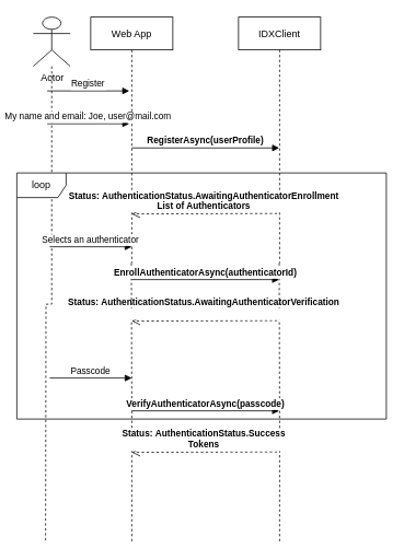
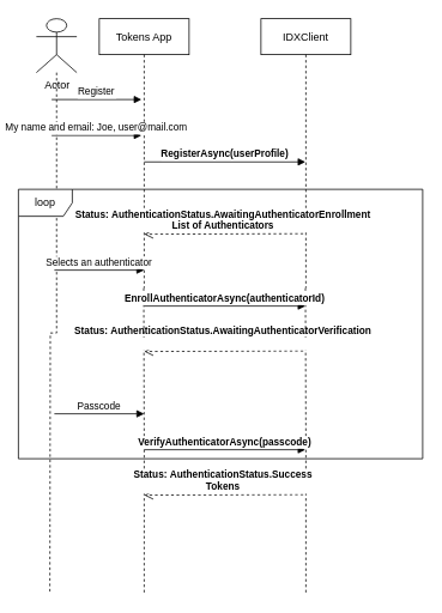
  <mxCell id="0" />
  <mxCell id="1" parent="0" />
  <mxCell id="2" style="edgeStyle=orthogonalEdgeStyle;rounded=0;orthogonalLoop=1;jettySize=auto;html=1;dashed=1;startArrow=none;startFill=0;endArrow=none;endFill=0;" parent="1" source="3" edge="1"><mxGeometry relative="1" as="geometry"><mxPoint x="160" y="660" as="targetPoint" /></mxGeometry></mxCell>
- <mxCell id="3" value="Web App" style="shape=umlLifeline;perimeter=lifelinePerimeter;container=1;collapsible=0;recursiveResize=0;rounded=0;shadow=0;strokeWidth=1;" parent="1" vertex="1"><mxGeometry x="110" y="20" width="100" height="300" as="geometry" /></mxCell>
+ <mxCell id="3" value="Tokens App" style="shape=umlLifeline;perimeter=lifelinePerimeter;container=1;collapsible=0;recursiveResize=0;rounded=0;shadow=0;strokeWidth=1;" parent="1" vertex="1"><mxGeometry x="110" y="20" width="100" height="300" as="geometry" /></mxCell>
  <mxCell id="4" value="Register" style="verticalAlign=bottom;startArrow=none;endArrow=block;startSize=8;shadow=0;strokeWidth=1;startFill=0;" parent="3" edge="1"><mxGeometry relative="1" as="geometry"><mxPoint x="-53" y="90" as="sourcePoint" /><mxPoint x="47" y="90" as="targetPoint" /></mxGeometry></mxCell>
  <mxCell id="5" value="RegisterAsync(userProfile)" style="verticalAlign=bottom;startArrow=none;endArrow=block;startSize=8;shadow=0;strokeWidth=1;startFill=0;fontStyle=1" parent="3" target="7" edge="1"><mxGeometry relative="1" as="geometry"><mxPoint x="50" y="159.5" as="sourcePoint" /><mxPoint x="150" y="159.5" as="targetPoint" /></mxGeometry></mxCell>
  <mxCell id="6" style="edgeStyle=orthogonalEdgeStyle;rounded=0;orthogonalLoop=1;jettySize=auto;html=1;dashed=1;startArrow=none;startFill=0;endArrow=none;endFill=0;" parent="1" source="7" edge="1"><mxGeometry relative="1" as="geometry"><mxPoint x="340" y="660" as="targetPoint" /></mxGeometry></mxCell>
  <mxCell id="7" value="IDXClient" style="shape=umlLifeline;perimeter=lifelinePerimeter;container=1;collapsible=0;recursiveResize=0;rounded=0;shadow=0;strokeWidth=1;" parent="1" vertex="1"><mxGeometry x="290" y="20" width="100" height="300" as="geometry" /></mxCell>
  <mxCell id="8" value="Status: AuthenticationStatus.AwaitingAuthenticatorEnrollment&#10;List of Authenticators" style="verticalAlign=bottom;endArrow=open;dashed=1;endSize=8;exitX=0.47;exitY=0.798;shadow=0;strokeWidth=1;fontStyle=1;exitDx=0;exitDy=0;exitPerimeter=0;" parent="1" source="7" edge="1"><mxGeometry relative="1" as="geometry"><mxPoint x="160" y="260" as="targetPoint" /><mxPoint x="330" y="260" as="sourcePoint" /></mxGeometry></mxCell>
  <mxCell id="9" style="edgeStyle=orthogonalEdgeStyle;rounded=0;orthogonalLoop=1;jettySize=auto;html=1;dashed=1;endArrow=none;endFill=0;" parent="1" source="10" edge="1"><mxGeometry relative="1" as="geometry"><mxPoint x="55" y="660" as="targetPoint" /></mxGeometry></mxCell>
  <mxCell id="10" value="Actor" style="shape=umlActor;verticalLabelPosition=bottom;verticalAlign=top;html=1;outlineConnect=0;" parent="1" vertex="1"><mxGeometry x="40" y="20" width="45" height="60" as="geometry" /></mxCell>
  <mxCell id="11" value="My name and email: Joe, user@mail.com" style="verticalAlign=bottom;startArrow=none;endArrow=block;startSize=8;shadow=0;strokeWidth=1;startFill=0;" parent="1" edge="1"><mxGeometry relative="1" as="geometry"><mxPoint x="57" y="150" as="sourcePoint" /><mxPoint x="157" y="150" as="targetPoint" /></mxGeometry></mxCell>
  <mxCell id="12" value="Selects an authenticator" style="verticalAlign=bottom;startArrow=none;endArrow=block;startSize=8;shadow=0;strokeWidth=1;startFill=0;" parent="1" edge="1"><mxGeometry relative="1" as="geometry"><mxPoint x="60" y="300" as="sourcePoint" /><mxPoint x="160" y="300" as="targetPoint" /></mxGeometry></mxCell>
  <mxCell id="13" value="EnrollAuthenticatorAsync(authenticatorId)" style="verticalAlign=bottom;startArrow=none;endArrow=block;startSize=8;shadow=0;strokeWidth=1;startFill=0;fontStyle=1" parent="1" edge="1"><mxGeometry relative="1" as="geometry"><mxPoint x="160" y="340" as="sourcePoint" /><mxPoint x="339.5" y="340" as="targetPoint" /></mxGeometry></mxCell>
  <mxCell id="14" value="Status: AuthenticationStatus.AwaitingAuthenticatorVerification&#10;" style="verticalAlign=bottom;endArrow=open;dashed=1;endSize=8;exitX=0.47;exitY=0.798;shadow=0;strokeWidth=1;fontStyle=1;exitDx=0;exitDy=0;exitPerimeter=0;" parent="1" edge="1"><mxGeometry relative="1" as="geometry"><mxPoint x="160" y="390.6" as="targetPoint" /><mxPoint x="337" y="390" as="sourcePoint" /></mxGeometry></mxCell>
  <mxCell id="15" value="Passcode" style="verticalAlign=bottom;startArrow=none;endArrow=block;startSize=8;shadow=0;strokeWidth=1;startFill=0;" parent="1" edge="1"><mxGeometry relative="1" as="geometry"><mxPoint x="60" y="460" as="sourcePoint" /><mxPoint x="160" y="460" as="targetPoint" /></mxGeometry></mxCell>
  <mxCell id="16" value="VerifyAuthenticatorAsync(passcode)" style="verticalAlign=bottom;startArrow=none;endArrow=block;startSize=8;shadow=0;strokeWidth=1;startFill=0;fontStyle=1" parent="1" edge="1"><mxGeometry relative="1" as="geometry"><mxPoint x="160" y="500" as="sourcePoint" /><mxPoint x="339.5" y="500" as="targetPoint" /></mxGeometry></mxCell>
  <mxCell id="17" value="Status: AuthenticationStatus.Success&#10;Tokens" style="verticalAlign=bottom;endArrow=open;dashed=1;endSize=8;exitX=0.47;exitY=0.798;shadow=0;strokeWidth=1;fontStyle=1;exitDx=0;exitDy=0;exitPerimeter=0;" parent="1" edge="1"><mxGeometry relative="1" as="geometry"><mxPoint x="160" y="550.6" as="targetPoint" /><mxPoint x="337" y="550" as="sourcePoint" /></mxGeometry></mxCell>
  <mxCell id="18" value="loop" style="shape=umlFrame;whiteSpace=wrap;html=1;" parent="1" vertex="1"><mxGeometry x="20" y="210" width="450" height="300" as="geometry" /></mxCell>
